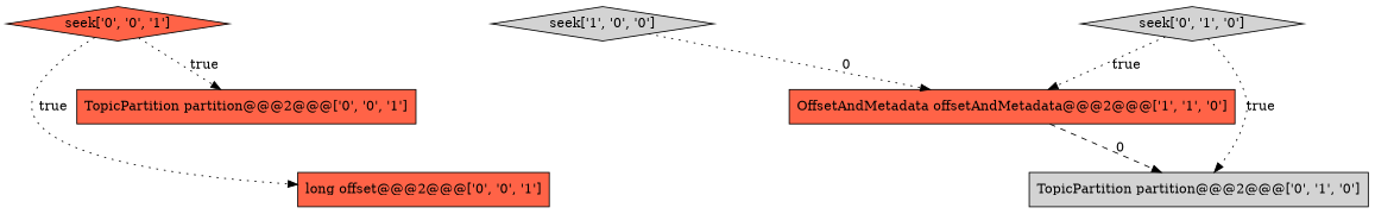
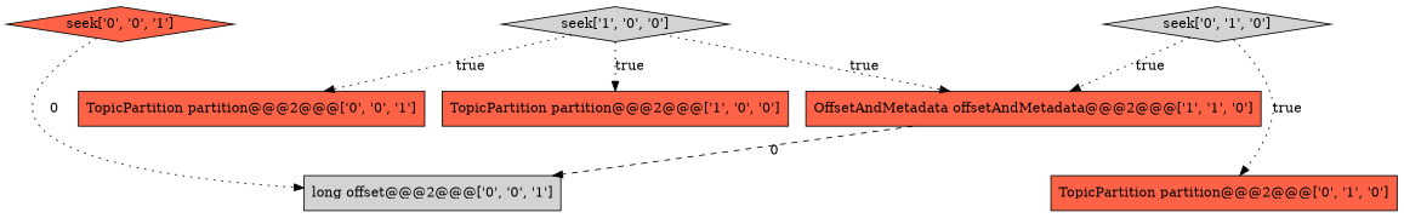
  digraph {
    node [fillcolor=tomato shape=box style=filled]
    edge [style=dotted]
    n1 [label="OffsetAndMetadata offsetAndMetadata@@@2@@@['1', '1', '0']"]
-   n2 [label="long offset@@@2@@@['0', '0', '1']"]
+   n2 [fillcolor=lightgray label="long offset@@@2@@@['0', '0', '1']"]
    n3 [fillcolor=lightgray label="seek['0', '1', '0']" shape=diamond]
-   n4 [fillcolor=lightgray label="TopicPartition partition@@@2@@@['0', '1', '0']"]
+   n4 [label="TopicPartition partition@@@2@@@['0', '1', '0']"]
+   n5 [label="TopicPartition partition@@@2@@@['1', '0', '0']"]
    n6 [fillcolor=lightgray label="seek['1', '0', '0']" shape=diamond]
    n7 [label="TopicPartition partition@@@2@@@['0', '0', '1']"]
    n8 [label="seek['0', '0', '1']" shape=diamond]
-   n1 -> n4 [label=0 style=dashed]
+   n1 -> n2 [label=0 style=dashed]
    n3 -> n1 [label=true]
    n3 -> n4 [label=true]
-   n6 -> n1 [label=0]
-   n8 -> n2 [label=true]
-   n8 -> n7 [label=true]
+   n6 -> n1 [label=true]
+   n6 -> n5 [label=true]
+   n8 -> n2 [label=0]
+   n6 -> n7 [label=true]
  }
